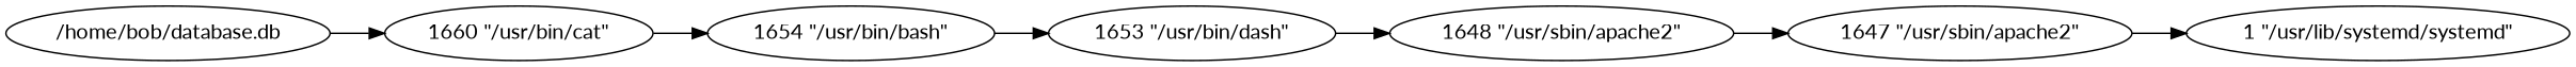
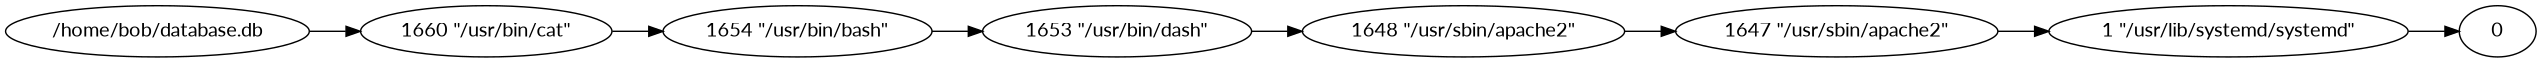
  strict digraph {
    rankdir=LR
    fontname=Lato
    node [fontname=Lato]
    edge [fontname=Lato]
    n1 [label="1660 \"/usr/bin/cat\""]
    "/home/bob/database.db"
    n3 [label="1654 \"/usr/bin/bash\""]
    n4 [label="1653 \"/usr/bin/dash\""]
    n5 [label="1648 \"/usr/sbin/apache2\""]
    n6 [label="1647 \"/usr/sbin/apache2\""]
    n7 [label="1 \"/usr/lib/systemd/systemd\""]
+   0
    n1 -> n3
    "/home/bob/database.db" -> n1
    n3 -> n4
    n4 -> n5
    n5 -> n6
    n6 -> n7
+   n7 -> 0
  }
